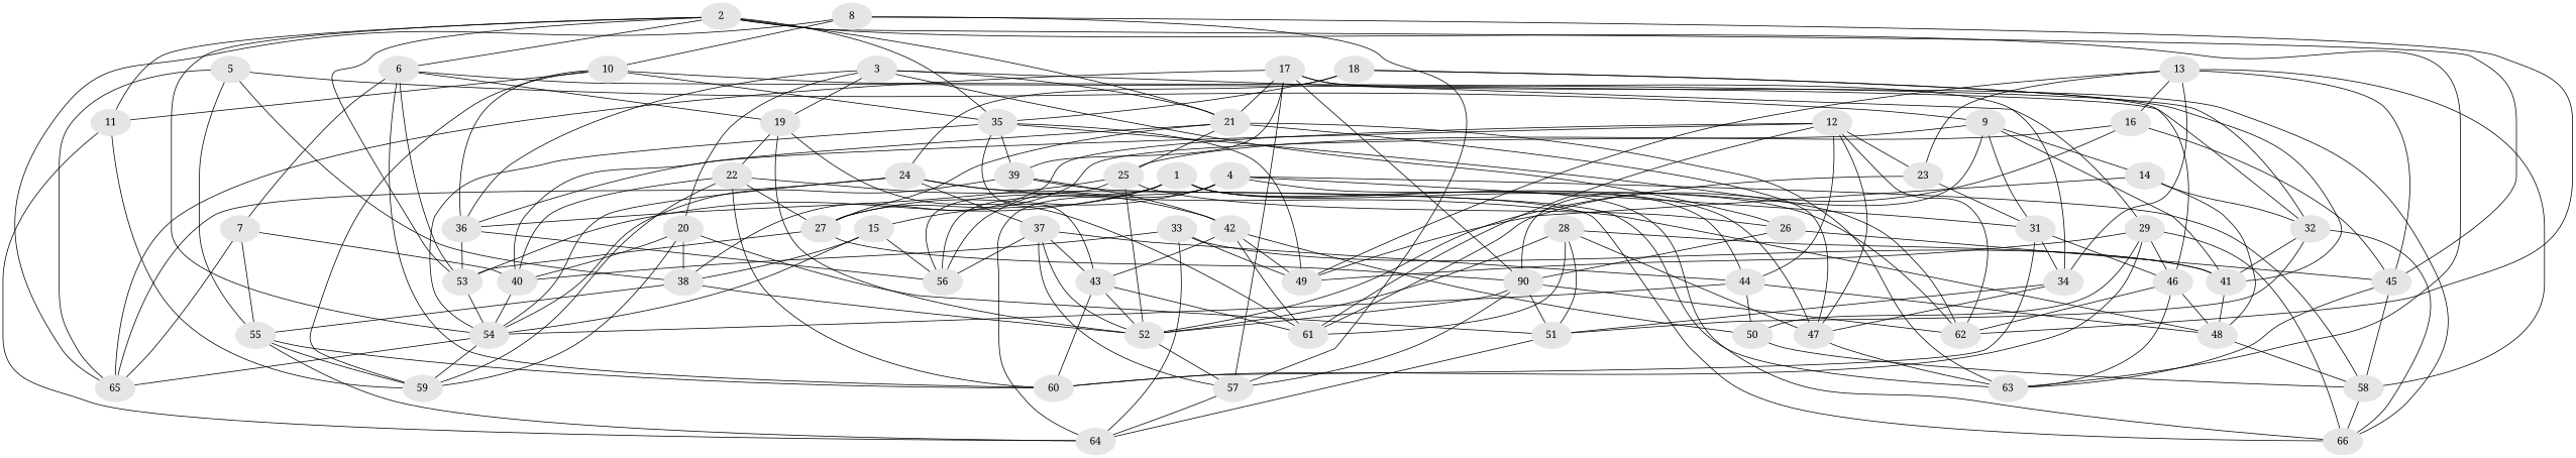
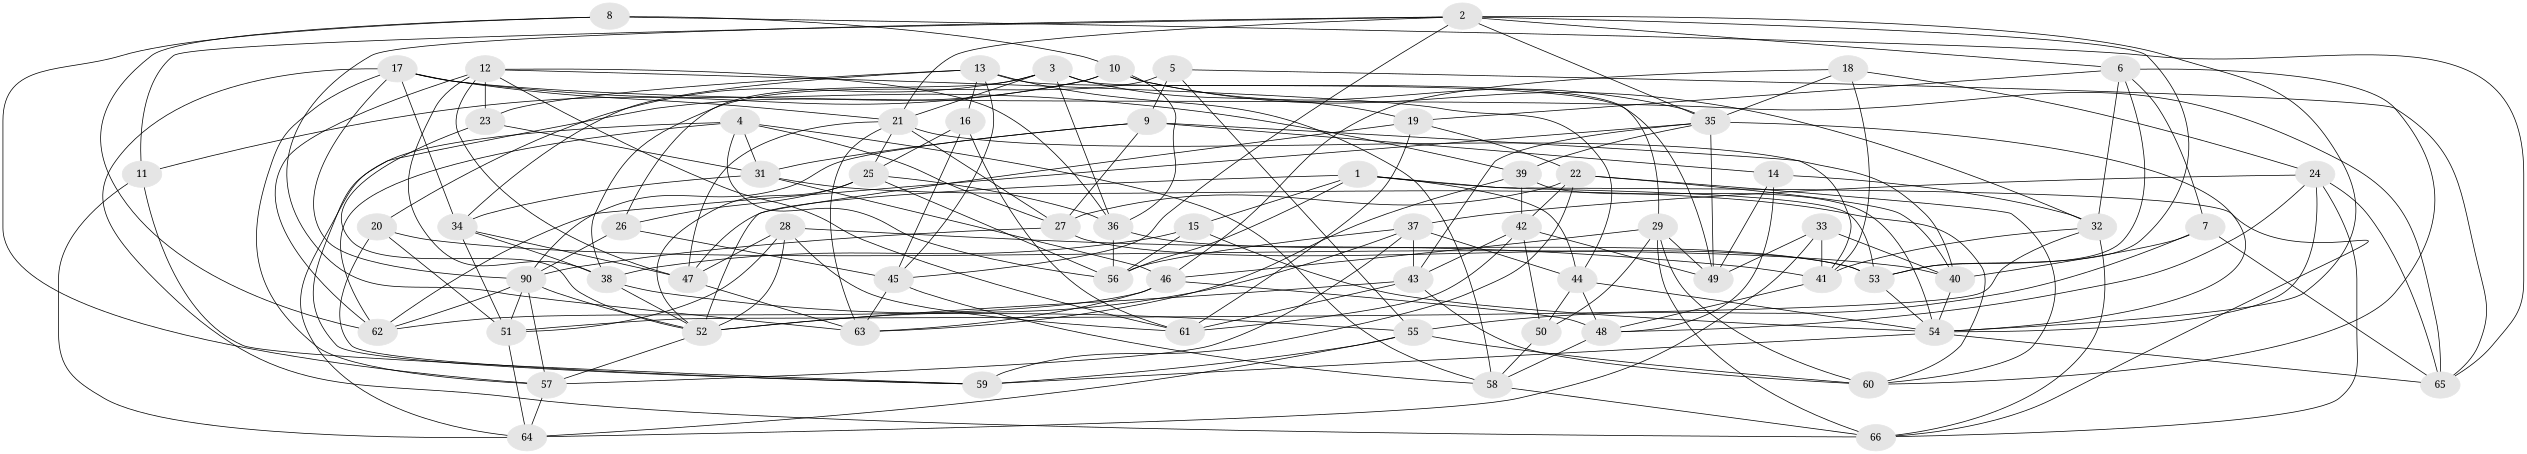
  graph {
    fontname="Noto Serif"
    node [color=gray90 fontname="Noto Serif" style=filled]
    edge [fontname="Noto Serif" weight=1.0]
    1
    15
    44
    47
    53
    56
    66
    54
    38
    48
    50
    63
    2
    6
    11
    21
    35
    45
    19
    7
    32
    60
    64
    59
    27
    40
    25
    62
    49
    39
    43
    58
    65
    3
    20
    26
    29
    36
    61
    22
    52
    51
    n43 [label=90]
    46
    4
    31
    34
    5
    9
    55
    14
    41
    8
    10
    57
    12
    23
    13
    16
    17
    42
    18
    24
    37
    28
    33
    1 -- 15
    1 -- 44
    1 -- 47
    1 -- 53
    1 -- 56
    1 -- 66
    15 -- 56
    15 -- 54
    15 -- 38
    44 -- 54
    44 -- 48
    44 -- 50
    47 -- 63
    53 -- 54
    54 -- 59
    54 -- 65
    38 -- 52
    38 -- 55
    48 -- 58
    50 -- 58
    2 -- 53
    2 -- 54
    2 -- 63
    2 -- 6
    2 -- 11
    2 -- 21
    2 -- 35
    2 -- 45
    6 -- 53
    6 -- 19
    6 -- 7
    6 -- 32
    6 -- 60
    11 -- 64
    11 -- 59
    21 -- 47
    21 -- 63
    21 -- 27
    21 -- 40
    21 -- 25
    35 -- 54
    35 -- 62
    35 -- 49
    35 -- 39
    35 -- 43
    45 -- 63
    45 -- 58
    19 -- 61
    19 -- 22
    19 -- 52
    7 -- 40
    7 -- 65
    7 -- 55
    32 -- 66
    32 -- 51
    32 -- 41
    27 -- 53
    27 -- n43
    40 -- 54
    25 -- 56
    25 -- 26
    25 -- 36
    25 -- 52
    39 -- 54
    39 -- 63
    39 -- 42
    43 -- 60
    43 -- 61
    43 -- 52
    58 -- 66
    3 -- 21
    3 -- 19
    3 -- 20
    3 -- 26
    3 -- 29
    3 -- 36
    20 -- 59
    20 -- 40
    20 -- 51
    26 -- 45
    26 -- n43
    29 -- 66
    29 -- 50
    29 -- 60
    29 -- 49
    29 -- 46
    36 -- 53
    36 -- 56
    22 -- 60
    22 -- 59
    22 -- 27
    22 -- 40
    22 -- 42
    52 -- 57
    51 -- 64
    n43 -- 62
    n43 -- 52
    n43 -- 51
    n43 -- 57
    46 -- 48
    46 -- 63
    46 -- 62
    4 -- 56
    4 -- 64
    4 -- 27
    4 -- 62
    4 -- 58
    4 -- 31
    31 -- 60
    31 -- 46
    31 -- 34
    34 -- 47
-   20 -- 38
+   34 -- 38
    34 -- 51
    5 -- 38
    5 -- 65
    5 -- 9
    5 -- 55
    9 -- 27
    9 -- n43
    9 -- 31
    9 -- 14
    9 -- 41
    55 -- 60
    55 -- 64
    55 -- 59
    14 -- 48
    14 -- 32
    14 -- 49
    41 -- 48
    8 -- 62
    8 -- 65
    8 -- 10
    8 -- 57
    10 -- 11
    10 -- 35
    10 -- 32
    10 -- 59
    10 -- 36
    57 -- 64
    12 -- 44
    12 -- 47
    12 -- 38
    12 -- 62
    12 -- 36
    12 -- 61
    12 -- 23
    23 -- 52
    23 -- 31
    13 -- 45
    13 -- 49
    13 -- 58
    13 -- 34
    13 -- 23
    13 -- 16
    16 -- 45
    16 -- 25
    16 -- 61
    17 -- 66
    17 -- 21
    17 -- 39 [weight=2.0]
    17 -- 65
    17 -- n43
    17 -- 34
    17 -- 57
    42 -- 50
    42 -- 49
    42 -- 43
    42 -- 61
    18 -- 35
    18 -- 46
    18 -- 41
    18 -- 24
    24 -- 66
    24 -- 54
    24 -- 48
    24 -- 65
    24 -- 37
    37 -- 44
    37 -- 56
    37 -- 43
    37 -- 52
    37 -- 57
    28 -- 47
    28 -- 61
    28 -- 52 [weight=2.0]
    28 -- 51
    28 -- 41
    33 -- 64
    33 -- 40
    33 -- 49
    33 -- 41
  }
